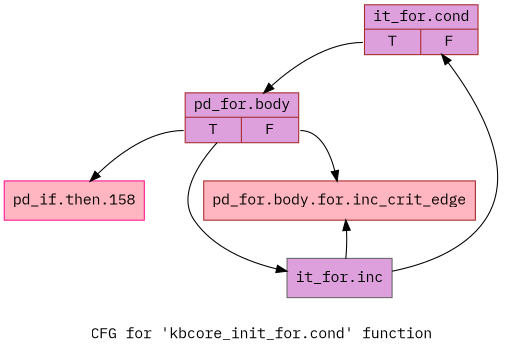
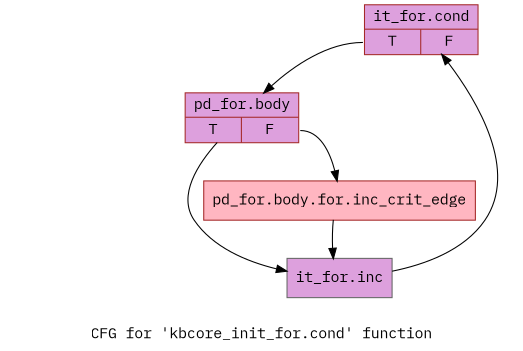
  digraph {
    fontname="IBM Plex Mono"
    label="CFG for 'kbcore_init_for.cond' function"
    node [color=brown fillcolor=plum fontname="IBM Plex Mono" shape=record style=filled]
    edge [fontname="IBM Plex Mono"]
    n1 [label="{it_for.cond|{<s0>T|<s1>F}}"]
    n2 [label="{pd_for.body|{<s0>T|<s1>F}}"]
-   n3 [color=deeppink fillcolor=lightpink label="{pd_if.then.158}"]
    n4 [fillcolor=lightpink label="{pd_for.body.for.inc_crit_edge}"]
    n5 [color=gray40 label="{it_for.inc}"]
    n1 -> n2 [tailport=s0]
-   n2 -> n3 [tailport=s0]
    n2 -> n4 [tailport=s1]
    n2 -> n5
-   n5 -> n4
+   n4 -> n5
    n5 -> n1
  }
